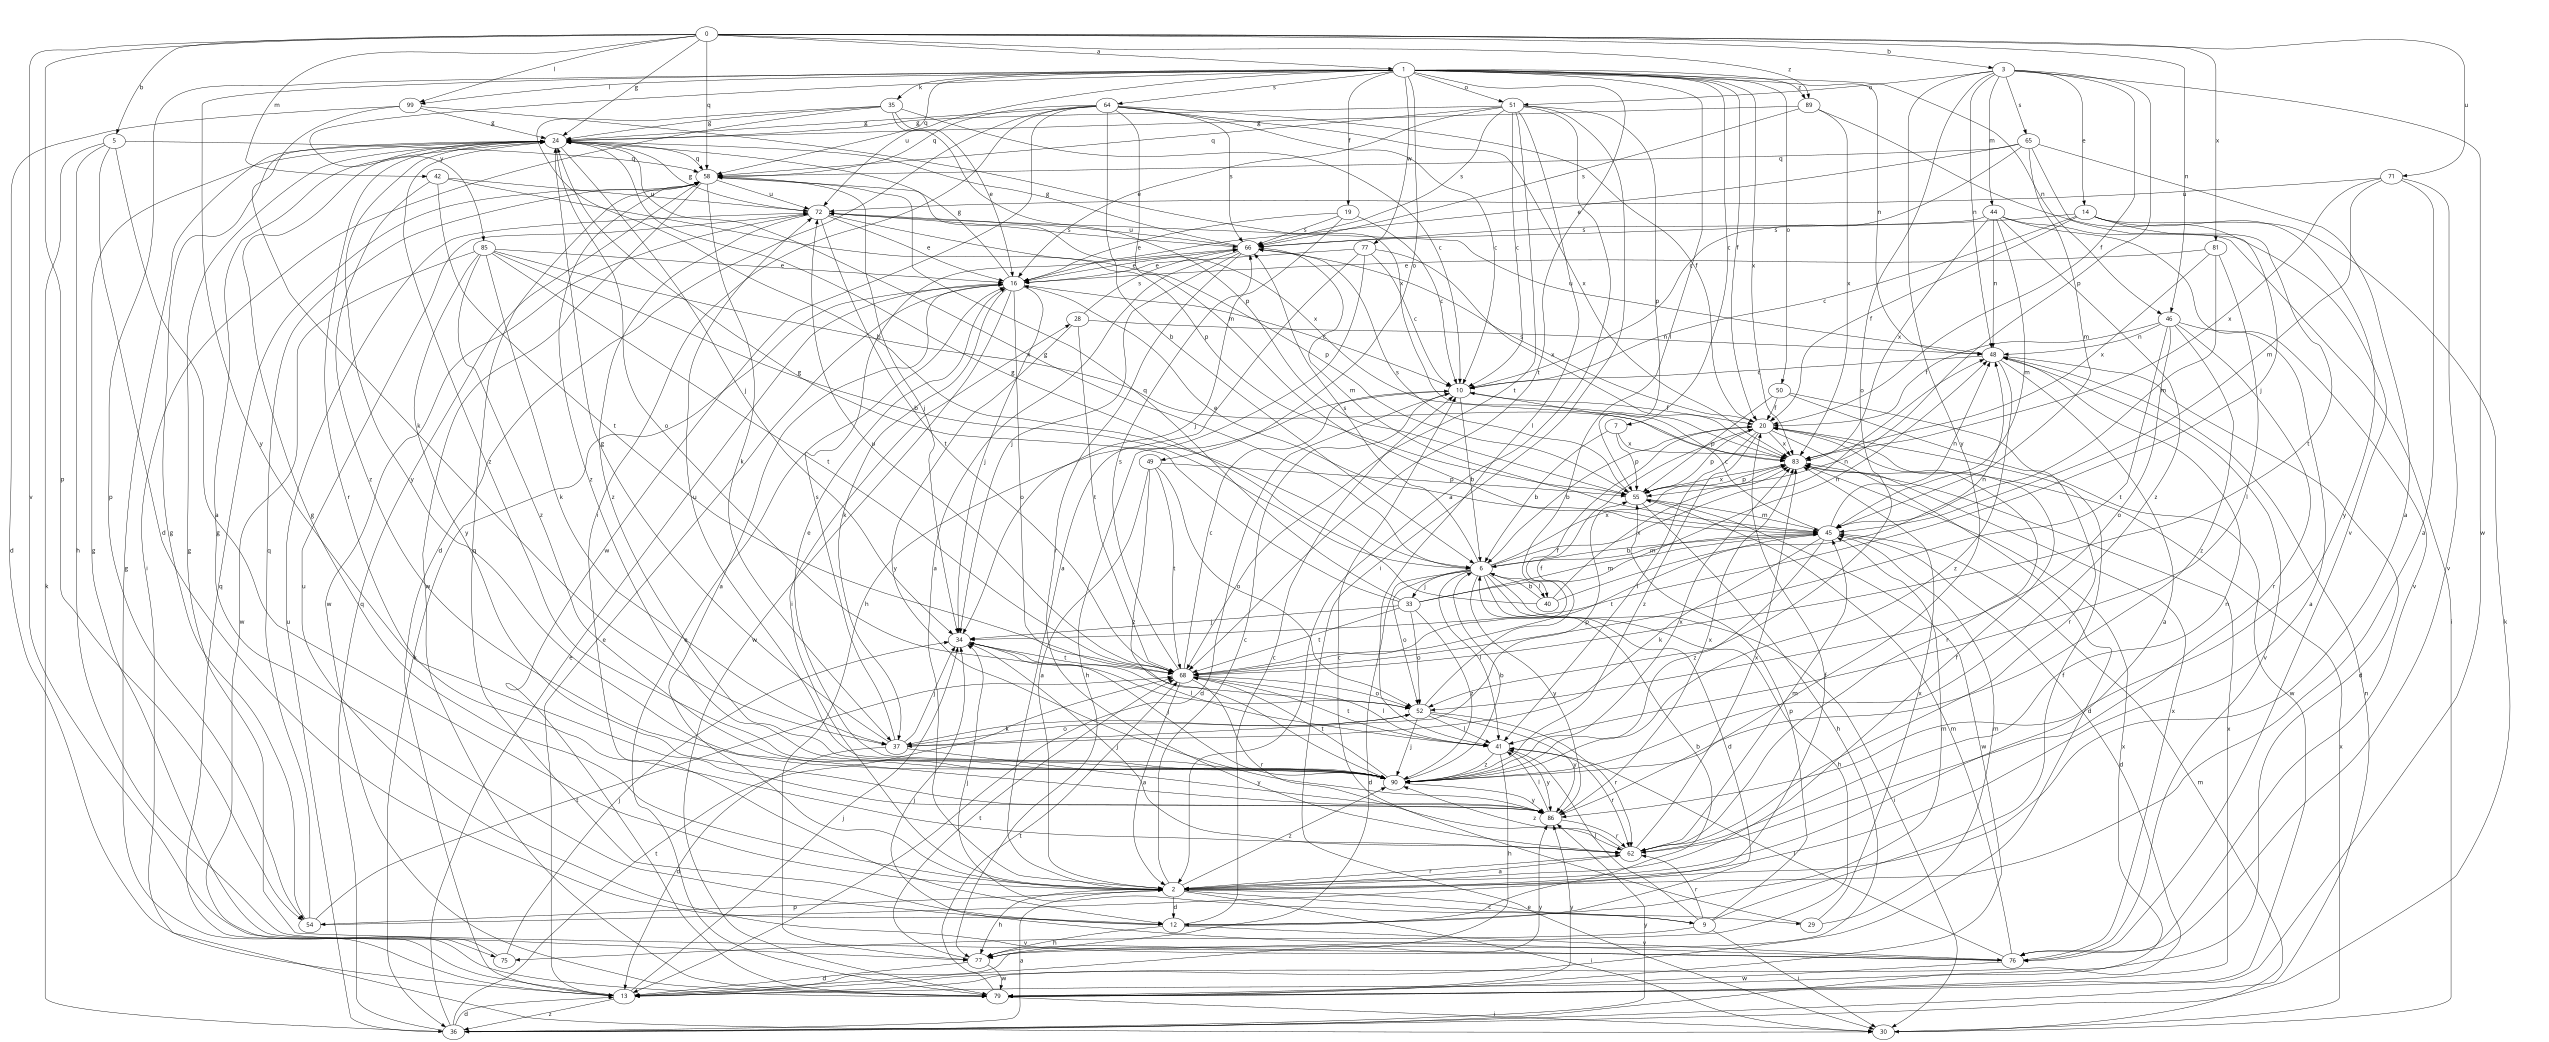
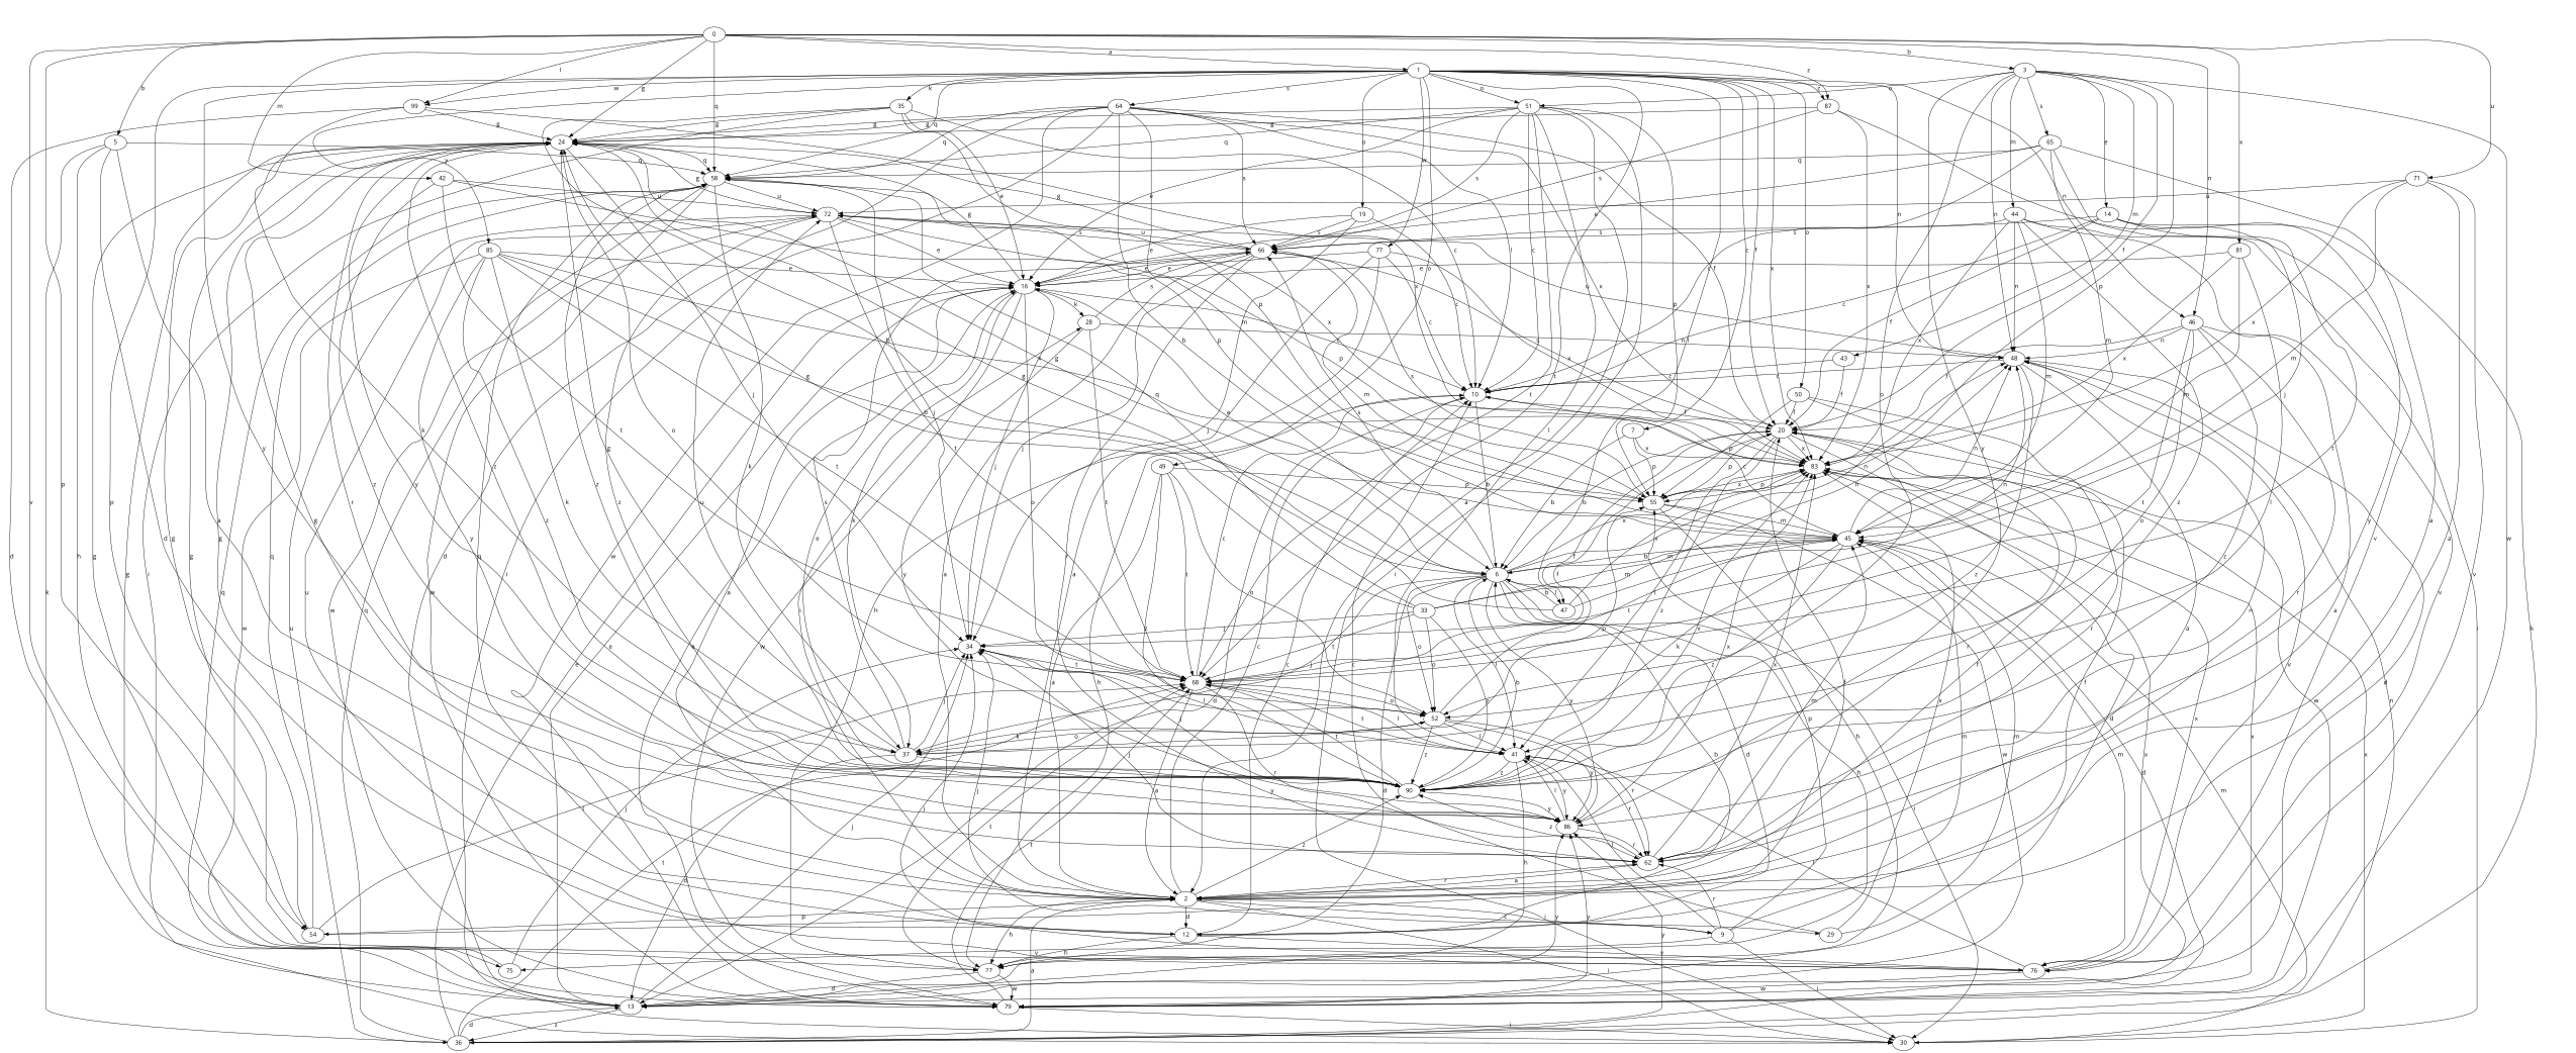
  strict digraph {
    fontname="Open Sans"
    node [fontname="Open Sans"]
    edge [fontname="Open Sans"]
    0
    1
    3
    5
    24
    n6 [label=99]
    42
    46
    54
    58
    71
    75
    81
-   89
+   89 [label=87]
    7
    19
    20
    35
-   40
+   40 [label=47]
    48
    49
    50
    51
    64
    68
    72
    77
    83
    85
    86
    14
+   43
    44
    52
    55
    65
    79
    2
    12
    27
    36
    62
    90
    34
    13
    37
    45
    76
    41
    16
    66
    6
    10
    30
    9
    28
    29
    33
    0 -> 1 [label=a]
    0 -> 3 [label=b]
    0 -> 5 [label=b]
    0 -> 24 [label=g]
    0 -> n6 [label=l]
    0 -> 42 [label=m]
    0 -> 46 [label=n]
    0 -> 54 [label=p]
    0 -> 58 [label=q]
    0 -> 71 [label=u]
    0 -> 75 [label=v]
    0 -> 81 [label=x]
    0 -> 89 [label=z]
-   1 -> n6 [label=l]
+   1 -> n6 [label=w]
    1 -> 46 [label=n]
    1 -> 54 [label=p]
    1 -> 58 [label=q]
    1 -> 89 [label=z]
    1 -> 7 [label=c]
-   1 -> 19 [label=f]
+   1 -> 19 [label=o]
    1 -> 20 [label=f]
    1 -> 35 [label=k]
    1 -> 40 [label=l]
    1 -> 48 [label=n]
    1 -> 49 [label=o]
    1 -> 50 [label=o]
    1 -> 51 [label=o]
    1 -> 64 [label=s]
    1 -> 68 [label=t]
-   1 -> 72 [label=u]
    1 -> 77 [label=w]
    1 -> 83 [label=x]
    1 -> 85 [label=y]
    1 -> 86 [label=y]
    3 -> 20 [label=f]
    3 -> 48 [label=n]
    3 -> 51 [label=o]
    3 -> 86 [label=y]
    3 -> 14 [label=e]
+   3 -> 43 [label=m]
    3 -> 44 [label=m]
    3 -> 52 [label=o]
    3 -> 55 [label=p]
    3 -> 65 [label=s]
    3 -> 79 [label=w]
    5 -> 58 [label=q]
    5 -> 2 [label=a]
    5 -> 12 [label=d]
    5 -> 27 [label=h]
    5 -> 36 [label=k]
    24 -> 58 [label=q]
    24 -> 86 [label=y]
    24 -> 52 [label=o]
    24 -> 62 [label=r]
    24 -> 90 [label=z]
    24 -> 34 [label=j]
    n6 -> 24 [label=g]
    n6 -> 83 [label=x]
    n6 -> 13 [label=d]
    n6 -> 37 [label=k]
    42 -> 68 [label=t]
    42 -> 72 [label=u]
    42 -> 55 [label=p]
    42 -> 90 [label=z]
    46 -> 20 [label=f]
    46 -> 48 [label=n]
    46 -> 68 [label=t]
    46 -> 52 [label=o]
    46 -> 2 [label=a]
    46 -> 62 [label=r]
    46 -> 90 [label=z]
    54 -> 24 [label=g]
    54 -> 58 [label=q]
    54 -> 20 [label=f]
    54 -> 68 [label=t]
    58 -> 72 [label=u]
    58 -> 83 [label=x]
    58 -> 79 [label=w]
    58 -> 90 [label=z]
    58 -> 34 [label=j]
    58 -> 37 [label=k]
    71 -> 72 [label=u]
    71 -> 83 [label=x]
    71 -> 2 [label=a]
    71 -> 45 [label=m]
    71 -> 76 [label=v]
    75 -> 24 [label=g]
    75 -> 34 [label=j]
    81 -> 83 [label=x]
    81 -> 45 [label=m]
    81 -> 41 [label=l]
    81 -> 16 [label=e]
    89 -> 24 [label=g]
    89 -> 83 [label=x]
    89 -> 76 [label=v]
    89 -> 66 [label=s]
    7 -> 83 [label=x]
    7 -> 55 [label=p]
    7 -> 6 [label=b]
    19 -> 34 [label=j]
    19 -> 16 [label=e]
    19 -> 66 [label=s]
    19 -> 10 [label=c]
    20 -> 83 [label=x]
    20 -> 55 [label=p]
    20 -> 62 [label=r]
    20 -> 90 [label=z]
    20 -> 13 [label=d]
    20 -> 41 [label=l]
    20 -> 66 [label=s]
    20 -> 6 [label=b]
    35 -> 24 [label=g]
    35 -> 55 [label=p]
    35 -> 16 [label=e]
    35 -> 6 [label=b]
    35 -> 10 [label=c]
    35 -> 30 [label=i]
    40 -> 24 [label=g]
    40 -> 48 [label=n]
    40 -> 83 [label=x]
    40 -> 6 [label=b]
    48 -> 72 [label=u]
    48 -> 2 [label=a]
    48 -> 90 [label=z]
    48 -> 13 [label=d]
    48 -> 76 [label=v]
    48 -> 10 [label=c]
    49 -> 68 [label=t]
    49 -> 52 [label=o]
    49 -> 55 [label=p]
    49 -> 2 [label=a]
    49 -> 90 [label=z]
    50 -> 20 [label=f]
    50 -> 55 [label=p]
    50 -> 79 [label=w]
    50 -> 62 [label=r]
    51 -> 24 [label=g]
    51 -> 58 [label=q]
    51 -> 68 [label=t]
    51 -> 55 [label=p]
    51 -> 2 [label=a]
    51 -> 41 [label=l]
    51 -> 16 [label=e]
    51 -> 66 [label=s]
    51 -> 10 [label=c]
    51 -> 30 [label=i]
    64 -> 24 [label=g]
    64 -> 58 [label=q]
    64 -> 20 [label=f]
    64 -> 83 [label=x]
    64 -> 79 [label=w]
    64 -> 13 [label=d]
    64 -> 45 [label=m]
    64 -> 66 [label=s]
    64 -> 6 [label=b]
-   64 -> 10 [label=c]
-   64 -> 12 [label=i]
+   64 -> 10 [label=l]
+   64 -> 30 [label=i]
    68 -> 20 [label=f]
-   68 -> 72 [label=u]
    68 -> 52 [label=o]
    68 -> 2 [label=a]
    68 -> 62 [label=r]
    68 -> 41 [label=l]
-   68 -> 66 [label=s]
    68 -> 10 [label=c]
    72 -> 24 [label=g]
    72 -> 68 [label=t]
    72 -> 55 [label=p]
    72 -> 79 [label=w]
    72 -> 90 [label=z]
    72 -> 16 [label=e]
    72 -> 66 [label=s]
    77 -> 83 [label=x]
    77 -> 2 [label=a]
    77 -> 27 [label=h]
    77 -> 16 [label=e]
    77 -> 10 [label=c]
    83 -> 55 [label=p]
    85 -> 68 [label=t]
    85 -> 83 [label=x]
    85 -> 86 [label=y]
    85 -> 79 [label=w]
    85 -> 90 [label=z]
    85 -> 37 [label=k]
    85 -> 16 [label=e]
    85 -> 6 [label=b]
    86 -> 83 [label=x]
    86 -> 62 [label=r]
    86 -> 41 [label=l]
    14 -> 20 [label=f]
    14 -> 68 [label=t]
    14 -> 86 [label=y]
    14 -> 36 [label=k]
    14 -> 66 [label=s]
    14 -> 10 [label=c]
+   43 -> 20 [label=f]
+   43 -> 10 [label=c]
    44 -> 48 [label=n]
    44 -> 83 [label=x]
    44 -> 90 [label=z]
    44 -> 45 [label=m]
    44 -> 76 [label=v]
    44 -> 66 [label=s]
    44 -> 30 [label=i]
    52 -> 20 [label=f]
    52 -> 86 [label=y]
    52 -> 62 [label=r]
-   52 -> 90 [label=j]
+   52 -> 90 [label=z]
    52 -> 37 [label=k]
    52 -> 41 [label=l]
    55 -> 83 [label=x]
    55 -> 79 [label=w]
    55 -> 27 [label=h]
    55 -> 45 [label=m]
    55 -> 66 [label=s]
    65 -> 58 [label=q]
    65 -> 2 [label=a]
    65 -> 34 [label=j]
    65 -> 45 [label=m]
    65 -> 16 [label=e]
    65 -> 10 [label=c]
    79 -> 68 [label=t]
    79 -> 83 [label=x]
    79 -> 86 [label=y]
    79 -> 16 [label=e]
    79 -> 30 [label=i]
    2 -> 24 [label=g]
    2 -> 54 [label=p]
    2 -> 20 [label=f]
    2 -> 12 [label=d]
    2 -> 27 [label=h]
    2 -> 62 [label=r]
    2 -> 90 [label=z]
    2 -> 10 [label=c]
    2 -> 30 [label=i]
    2 -> 9 [label=c]
    2 -> 28 [label=i]
-   2 -> 29 [label=e]
+   2 -> 29 [label=i]
    12 -> 24 [label=g]
    12 -> 58 [label=q]
    12 -> 27 [label=h]
    12 -> 45 [label=m]
    12 -> 76 [label=v]
    12 -> 6 [label=b]
    12 -> 10 [label=c]
    27 -> 68 [label=t]
    27 -> 79 [label=w]
    27 -> 13 [label=d]
    36 -> 58 [label=q]
    36 -> 48 [label=n]
    36 -> 68 [label=t]
    36 -> 72 [label=u]
    36 -> 83 [label=x]
    36 -> 86 [label=y]
    36 -> 2 [label=a]
    36 -> 13 [label=d]
    36 -> 16 [label=e]
    62 -> 48 [label=n]
    62 -> 83 [label=x]
    62 -> 2 [label=a]
    62 -> 90 [label=z]
    62 -> 34 [label=j]
    62 -> 45 [label=m]
    90 -> 68 [label=t]
    90 -> 72 [label=u]
    90 -> 83 [label=x]
    90 -> 86 [label=y]
    90 -> 34 [label=j]
    90 -> 16 [label=e]
    90 -> 6 [label=b]
    34 -> 68 [label=t]
    34 -> 41 [label=l]
    13 -> 24 [label=g]
    13 -> 58 [label=q]
    13 -> 86 [label=y]
    13 -> 36 [label=z]
    13 -> 34 [label=j]
    13 -> 16 [label=e]
    37 -> 24 [label=g]
    37 -> 86 [label=y]
    37 -> 52 [label=o]
    37 -> 55 [label=p]
    37 -> 34 [label=j]
    37 -> 13 [label=d]
    37 -> 66 [label=s]
    45 -> 48 [label=n]
    45 -> 68 [label=t]
    45 -> 90 [label=z]
    45 -> 13 [label=d]
    45 -> 37 [label=k]
    45 -> 16 [label=e]
    45 -> 6 [label=b]
    45 -> 10 [label=c]
    76 -> 24 [label=g]
    76 -> 72 [label=u]
    76 -> 83 [label=x]
    76 -> 79 [label=w]
    76 -> 34 [label=j]
-   76 -> 55 [label=m]
+   76 -> 45 [label=m]
    76 -> 41 [label=l]
    41 -> 68 [label=t]
    41 -> 86 [label=y]
    41 -> 27 [label=h]
    41 -> 62 [label=r]
    41 -> 90 [label=z]
    16 -> 24 [label=g]
    16 -> 52 [label=o]
    16 -> 79 [label=w]
    16 -> 2 [label=a]
-   16 -> 36 [label=k]
+   16 -> 28 [label=k]
    16 -> 34 [label=j]
    16 -> 37 [label=k]
    16 -> 10 [label=c]
    66 -> 24 [label=g]
    66 -> 72 [label=u]
    66 -> 2 [label=a]
    66 -> 62 [label=r]
    66 -> 34 [label=j]
    66 -> 45 [label=m]
    66 -> 16 [label=e]
    6 -> 24 [label=g]
    6 -> 40 [label=l]
    6 -> 48 [label=n]
    6 -> 83 [label=x]
    6 -> 86 [label=y]
    6 -> 52 [label=o]
    6 -> 12 [label=d]
    6 -> 27 [label=h]
    6 -> 13 [label=d]
    6 -> 45 [label=m]
    6 -> 41 [label=l]
    6 -> 66 [label=s]
    6 -> 30 [label=i]
-   6 -> 33 [label=j]
+   6 -> 37 [label=j]
    10 -> 20 [label=f]
    10 -> 27 [label=h]
    10 -> 13 [label=d]
    10 -> 6 [label=b]
    30 -> 83 [label=x]
    30 -> 45 [label=m]
    9 -> 75 [label=v]
    9 -> 20 [label=f]
    9 -> 55 [label=p]
    9 -> 62 [label=r]
    9 -> 34 [label=j]
    9 -> 41 [label=l]
    9 -> 30 [label=i]
    28 -> 48 [label=n]
    28 -> 68 [label=t]
    28 -> 86 [label=y]
    28 -> 66 [label=s]
    29 -> 83 [label=x]
    29 -> 45 [label=m]
    29 -> 10 [label=c]
    33 -> 24 [label=g]
    33 -> 58 [label=q]
    33 -> 48 [label=n]
    33 -> 68 [label=t]
    33 -> 52 [label=o]
    33 -> 90 [label=z]
    33 -> 34 [label=j]
    33 -> 45 [label=m]
  }
